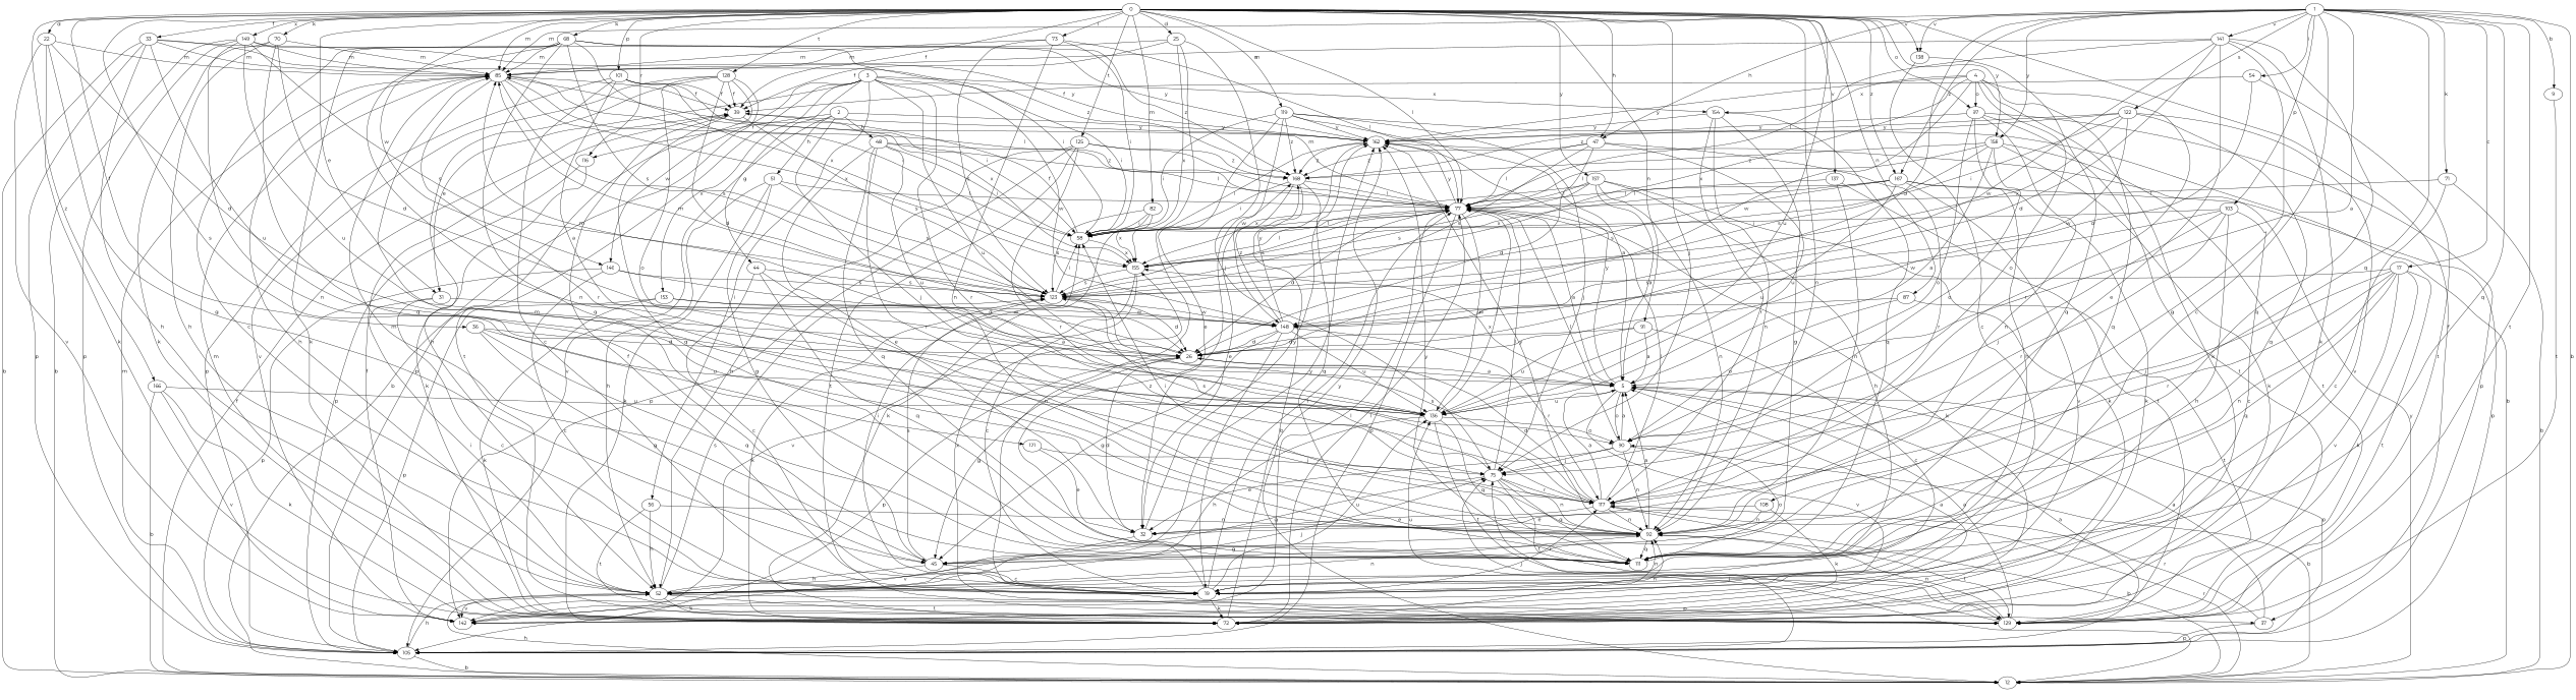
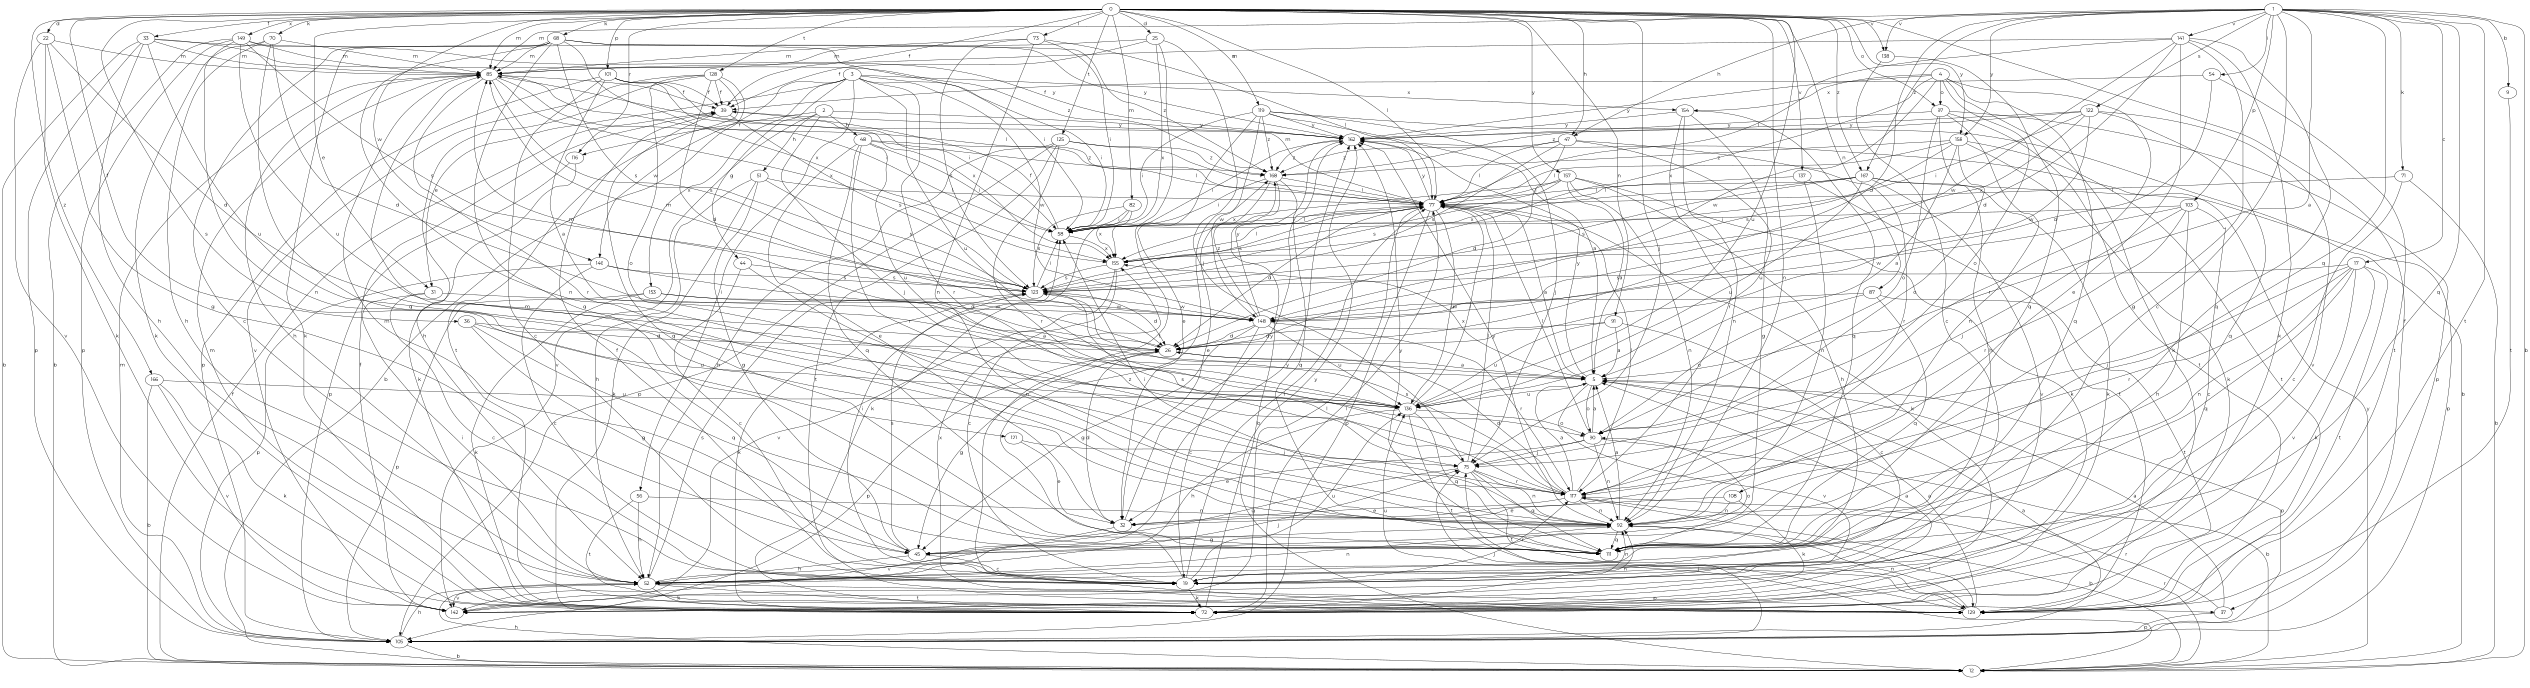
  strict digraph {
    fontname=Montserrat
    node [fontname=Montserrat]
    edge [fontname=Montserrat]
    0
    22
    25
    31
    33
    36
    37
    39
    47
    n10 [label=75]
    68
    70
    73
    77
    82
    85
    87
    91
    92
    97
    101
    116
    119
    121
    125
    128
    136
    137
    138
    146
    149
    157
    158
    166
    167
    26
    142
    72
    45
    129
    155
    19
    148
    52
    12
    162
    105
    168
    111
    5
    117
    123
    58
    n54 [label=90]
    32
    1
    9
    17
    54
    71
    103
    108
    122
    141
    2
    48
    51
    3
    44
    56
    153
    154
    4
    0 -> 22 [label=d]
    0 -> 25 [label=d]
    0 -> 31 [label=e]
    0 -> 33 [label=f]
    0 -> 36 [label=f]
    0 -> 37 [label=f]
    0 -> 39 [label=f]
    0 -> 47 [label=h]
    0 -> n10 [label=j]
    0 -> 68 [label=k]
    0 -> 70 [label=k]
    0 -> 73 [label=l]
    0 -> 77 [label=l]
    0 -> 82 [label=m]
    0 -> 85 [label=m]
    0 -> 87 [label=n]
    0 -> 91 [label=n]
    0 -> 92 [label=n]
    0 -> 97 [label=o]
    0 -> 101 [label=p]
    0 -> 116 [label=r]
    0 -> 119 [label=s]
    0 -> 121 [label=s]
    0 -> 125 [label=t]
    0 -> 128 [label=t]
    0 -> 136 [label=u]
    0 -> 137 [label=v]
    0 -> 138 [label=v]
    0 -> 146 [label=w]
    0 -> 149 [label=x]
    0 -> 157 [label=y]
    0 -> 158 [label=y]
    0 -> 166 [label=z]
    0 -> 167 [label=z]
    22 -> 85 [label=m]
    22 -> 26 [label=d]
    22 -> 142 [label=v]
    22 -> 72 [label=k]
    22 -> 45 [label=g]
    25 -> 39 [label=f]
    25 -> n10 [label=j]
    25 -> 85 [label=m]
    25 -> 129 [label=t]
    25 -> 155 [label=x]
    31 -> 19 [label=c]
    31 -> 148 [label=w]
    31 -> 52 [label=i]
    33 -> 85 [label=m]
    33 -> 136 [label=u]
    33 -> 52 [label=h]
    33 -> 12 [label=b]
    33 -> 162 [label=y]
    33 -> 105 [label=p]
    33 -> 168 [label=z]
    36 -> 136 [label=u]
    36 -> 26 [label=d]
    36 -> 45 [label=g]
    36 -> 111 [label=q]
    37 -> 105 [label=p]
    37 -> 5 [label=a]
    37 -> 117 [label=r]
    39 -> 162 [label=y]
    39 -> 111 [label=q]
    39 -> 123 [label=s]
    47 -> 77 [label=l]
    47 -> 136 [label=u]
    47 -> 26 [label=d]
    47 -> 168 [label=z]
    47 -> 117 [label=r]
    47 -> 123 [label=s]
    n10 -> 77 [label=l]
    n10 -> 92 [label=n]
    n10 -> 45 [label=g]
    n10 -> 129 [label=t]
    n10 -> 111 [label=q]
    n10 -> 117 [label=r]
    n10 -> 123 [label=s]
    68 -> 85 [label=m]
    68 -> 92 [label=n]
    68 -> 72 [label=k]
    68 -> 155 [label=x]
    68 -> 19 [label=c]
    68 -> 168 [label=z]
    68 -> 111 [label=q]
    68 -> 123 [label=s]
    68 -> 58 [label=i]
    70 -> 85 [label=m]
    70 -> 26 [label=d]
    70 -> 72 [label=k]
    70 -> 52 [label=h]
    70 -> 111 [label=q]
    73 -> 77 [label=l]
    73 -> 85 [label=m]
    73 -> 92 [label=n]
    73 -> 123 [label=s]
    73 -> 58 [label=i]
    77 -> 85 [label=m]
    77 -> 136 [label=u]
    77 -> 26 [label=d]
    77 -> 72 [label=k]
    77 -> 162 [label=y]
    77 -> 105 [label=p]
    77 -> 5 [label=a]
    77 -> 123 [label=s]
    77 -> 58 [label=i]
    82 -> 72 [label=k]
    82 -> 155 [label=x]
    82 -> 123 [label=s]
    82 -> 58 [label=i]
    85 -> 39 [label=f]
    85 -> 77 [label=l]
    85 -> 155 [label=x]
    85 -> 52 [label=h]
    85 -> 117 [label=r]
    85 -> 123 [label=s]
    85 -> 58 [label=i]
    87 -> 129 [label=t]
    87 -> 148 [label=w]
    87 -> n54 [label=o]
    91 -> 136 [label=u]
    91 -> 26 [label=d]
    91 -> 19 [label=c]
    91 -> 5 [label=a]
    92 -> 85 [label=m]
    92 -> 45 [label=g]
    92 -> 129 [label=t]
    92 -> 162 [label=y]
    92 -> 111 [label=q]
    92 -> 5 [label=a]
    92 -> 58 [label=i]
    97 -> 92 [label=n]
    97 -> 129 [label=t]
    97 -> 52 [label=h]
    97 -> 162 [label=y]
    97 -> 105 [label=p]
    97 -> n54 [label=o]
    101 -> 39 [label=f]
    101 -> 155 [label=x]
    101 -> 19 [label=c]
    101 -> 105 [label=p]
    101 -> 5 [label=a]
    101 -> 58 [label=i]
    116 -> 72 [label=k]
    116 -> 105 [label=p]
    119 -> n10 [label=j]
    119 -> 148 [label=w]
    119 -> 12 [label=b]
    119 -> 162 [label=y]
    119 -> 168 [label=z]
    119 -> 5 [label=a]
    119 -> 58 [label=i]
    119 -> 32 [label=e]
    121 -> n10 [label=j]
    121 -> 32 [label=e]
    125 -> 77 [label=l]
    125 -> 129 [label=t]
    125 -> 52 [label=h]
    125 -> 105 [label=p]
    125 -> 168 [label=z]
    125 -> 117 [label=r]
    128 -> 39 [label=f]
    128 -> 26 [label=d]
    128 -> 142 [label=v]
    128 -> 129 [label=t]
    128 -> 52 [label=h]
    128 -> 12 [label=b]
    128 -> n54 [label=o]
    136 -> 77 [label=l]
    136 -> 129 [label=t]
    136 -> 52 [label=h]
    136 -> 111 [label=q]
    136 -> n54 [label=o]
    137 -> 77 [label=l]
    137 -> 92 [label=n]
    137 -> 129 [label=t]
    138 -> 19 [label=c]
    138 -> 111 [label=q]
    146 -> 26 [label=d]
    146 -> 19 [label=c]
    146 -> 105 [label=p]
    146 -> 123 [label=s]
    149 -> 85 [label=m]
    149 -> 92 [label=n]
    149 -> 136 [label=u]
    149 -> 12 [label=b]
    149 -> 162 [label=y]
    149 -> 105 [label=p]
    149 -> 123 [label=s]
    157 -> 77 [label=l]
    157 -> 92 [label=n]
    157 -> 72 [label=k]
    157 -> 155 [label=x]
    157 -> 52 [label=h]
    157 -> 5 [label=a]
    157 -> 123 [label=s]
    158 -> 77 [label=l]
    158 -> 72 [label=k]
    158 -> 129 [label=t]
    158 -> 168 [label=z]
    158 -> 5 [label=a]
    158 -> 123 [label=s]
    158 -> n54 [label=o]
    166 -> 136 [label=u]
    166 -> 142 [label=v]
    166 -> 72 [label=k]
    166 -> 12 [label=b]
    167 -> 77 [label=l]
    167 -> 136 [label=u]
    167 -> 142 [label=v]
    167 -> 72 [label=k]
    167 -> 155 [label=x]
    167 -> 105 [label=p]
    167 -> 123 [label=s]
    26 -> 85 [label=m]
    26 -> 45 [label=g]
    26 -> 105 [label=p]
    26 -> 5 [label=a]
    142 -> 39 [label=f]
    142 -> 77 [label=l]
    72 -> 77 [label=l]
    72 -> 85 [label=m]
    72 -> 92 [label=n]
    72 -> 162 [label=y]
    72 -> 5 [label=a]
    45 -> 85 [label=m]
    45 -> 19 [label=c]
    45 -> 52 [label=h]
    45 -> 123 [label=s]
    129 -> 92 [label=n]
    129 -> 136 [label=u]
    129 -> 155 [label=x]
    129 -> 5 [label=a]
    155 -> 77 [label=l]
    155 -> 142 [label=v]
    155 -> 19 [label=c]
    155 -> 123 [label=s]
    19 -> 39 [label=f]
    19 -> 77 [label=l]
    19 -> 92 [label=n]
    19 -> 136 [label=u]
    19 -> 72 [label=k]
    19 -> 168 [label=z]
    19 -> 117 [label=r]
    19 -> 58 [label=i]
    148 -> 85 [label=m]
    148 -> 136 [label=u]
    148 -> 26 [label=d]
    148 -> 45 [label=g]
    148 -> 19 [label=c]
    148 -> 162 [label=y]
    148 -> 168 [label=z]
    148 -> 117 [label=r]
    52 -> 37 [label=p]
    52 -> n10 [label=j]
    52 -> 92 [label=n]
    52 -> 142 [label=v]
    52 -> 72 [label=k]
    52 -> 129 [label=t]
    52 -> 162 [label=y]
    52 -> 123 [label=s]
    12 -> 39 [label=f]
    12 -> n10 [label=j]
    12 -> 52 [label=h]
    12 -> 162 [label=y]
    12 -> 117 [label=r]
    162 -> 168 [label=z]
    162 -> 58 [label=i]
    105 -> n10 [label=j]
    105 -> 85 [label=m]
    105 -> 52 [label=h]
    105 -> 12 [label=b]
    105 -> 5 [label=a]
    168 -> 77 [label=l]
    168 -> 12 [label=b]
    168 -> 111 [label=q]
    168 -> 58 [label=i]
    168 -> 32 [label=e]
    111 -> 162 [label=y]
    111 -> n54 [label=o]
    5 -> 136 [label=u]
    5 -> 142 [label=v]
    5 -> 155 [label=x]
    5 -> 162 [label=y]
    5 -> 105 [label=p]
    5 -> n54 [label=o]
    117 -> 77 [label=l]
    117 -> 92 [label=n]
    117 -> 26 [label=d]
    117 -> 12 [label=b]
    117 -> 5 [label=a]
    117 -> 123 [label=s]
    117 -> 32 [label=e]
    123 -> 26 [label=d]
    123 -> 72 [label=k]
    123 -> 148 [label=w]
    123 -> 58 [label=i]
    58 -> 39 [label=f]
    58 -> 77 [label=l]
    58 -> 155 [label=x]
    n54 -> n10 [label=j]
    n54 -> 77 [label=l]
    n54 -> 92 [label=n]
    n54 -> 12 [label=b]
    n54 -> 5 [label=a]
    n54 -> 32 [label=e]
    32 -> 26 [label=d]
    32 -> 142 [label=v]
    32 -> 162 [label=y]
    1 -> 47 [label=h]
    1 -> 85 [label=m]
    1 -> 138 [label=v]
    1 -> 158 [label=y]
    1 -> 167 [label=z]
    1 -> 26 [label=d]
    1 -> 129 [label=t]
    1 -> 19 [label=c]
    1 -> 12 [label=b]
    1 -> 111 [label=q]
    1 -> 5 [label=a]
    1 -> 9 [label=b]
    1 -> 17 [label=c]
    1 -> 54 [label=i]
    1 -> 71 [label=k]
    1 -> 103 [label=p]
    1 -> 108 [label=q]
    1 -> 122 [label=s]
    1 -> 141 [label=v]
    9 -> 129 [label=t]
    17 -> n10 [label=j]
    17 -> 92 [label=n]
    17 -> 142 [label=v]
    17 -> 72 [label=k]
    17 -> 129 [label=t]
    17 -> 111 [label=q]
    17 -> 117 [label=r]
    17 -> 123 [label=s]
    54 -> 39 [label=f]
    54 -> 26 [label=d]
    54 -> 129 [label=t]
    71 -> 77 [label=l]
    71 -> 19 [label=c]
    71 -> 12 [label=b]
    103 -> n10 [label=j]
    103 -> 19 [label=c]
    103 -> 148 [label=w]
    103 -> 52 [label=h]
    103 -> 117 [label=r]
    103 -> 58 [label=i]
    108 -> 92 [label=n]
    108 -> 72 [label=k]
    108 -> 32 [label=e]
    122 -> 142 [label=v]
    122 -> 155 [label=x]
    122 -> 148 [label=w]
    122 -> 162 [label=y]
    122 -> 168 [label=z]
    122 -> 111 [label=q]
    122 -> 58 [label=i]
    141 -> 77 [label=l]
    141 -> 85 [label=m]
    141 -> 26 [label=d]
    141 -> 72 [label=k]
    141 -> 45 [label=g]
    141 -> 148 [label=w]
    141 -> 111 [label=q]
    141 -> 32 [label=e]
    2 -> n10 [label=j]
    2 -> 116 [label=r]
    2 -> 142 [label=v]
    2 -> 162 [label=y]
    2 -> 48 [label=h]
    2 -> 51 [label=h]
    48 -> 77 [label=l]
    48 -> 136 [label=u]
    48 -> 168 [label=z]
    48 -> 111 [label=q]
    48 -> 117 [label=r]
    48 -> 58 [label=i]
    48 -> 32 [label=e]
    51 -> 77 [label=l]
    51 -> 72 [label=k]
    51 -> 45 [label=g]
    51 -> 52 [label=h]
    51 -> 123 [label=s]
    3 -> 31 [label=e]
    3 -> 136 [label=u]
    3 -> 146 [label=w]
    3 -> 148 [label=w]
-   3 -> 105 [label=p]
    3 -> 117 [label=r]
    3 -> 58 [label=i]
    3 -> 44 [label=g]
    3 -> 56 [label=i]
    3 -> 153 [label=x]
    3 -> 154 [label=x]
    44 -> 92 [label=n]
    44 -> 19 [label=c]
-   44 -> 111 [label=q]
+   87 -> 111 [label=q]
    44 -> 123 [label=s]
    56 -> 92 [label=n]
    56 -> 129 [label=t]
    56 -> 52 [label=h]
    153 -> 72 [label=k]
    153 -> 148 [label=w]
    153 -> 105 [label=p]
    153 -> 5 [label=a]
    154 -> 92 [label=n]
    154 -> 45 [label=g]
    154 -> 162 [label=y]
    154 -> 111 [label=q]
    154 -> 117 [label=r]
    4 -> 97 [label=o]
    4 -> 72 [label=k]
    4 -> 155 [label=x]
    4 -> 148 [label=w]
    4 -> 162 [label=y]
    4 -> 111 [label=q]
    4 -> 117 [label=r]
    4 -> n54 [label=o]
    4 -> 154 [label=x]
  }
